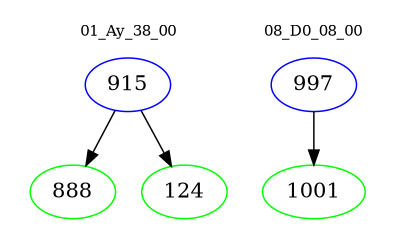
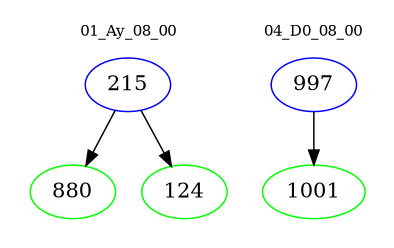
  digraph {
    node [color=green]
    edge [color=black]
-   n1 [color=blue label=915]
-   n2 [label=888]
+   n1 [color=blue label=215]
+   n2 [label=880]
    n3 [label=124]
    n4 [color=blue label=997]
    n5 [label=1001]
    subgraph cluster_1 {
      color=white
      fontsize=10
-     label="01_Ay_38_00"
+     label="01_Ay_08_00"
      n1
      n2
      n3
    }
    subgraph cluster_2 {
      color=white
      fontsize=10
-     label="08_D0_08_00"
+     label="04_D0_08_00"
      n4
      n5
    }
    n1 -> n2
    n1 -> n3
    n4 -> n5
  }
